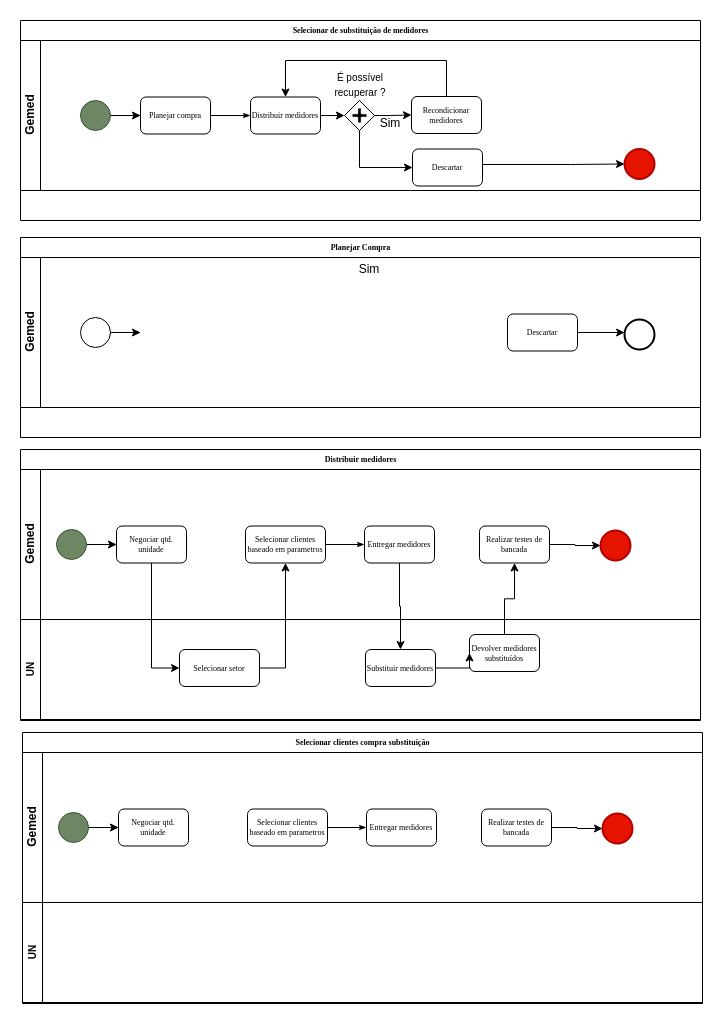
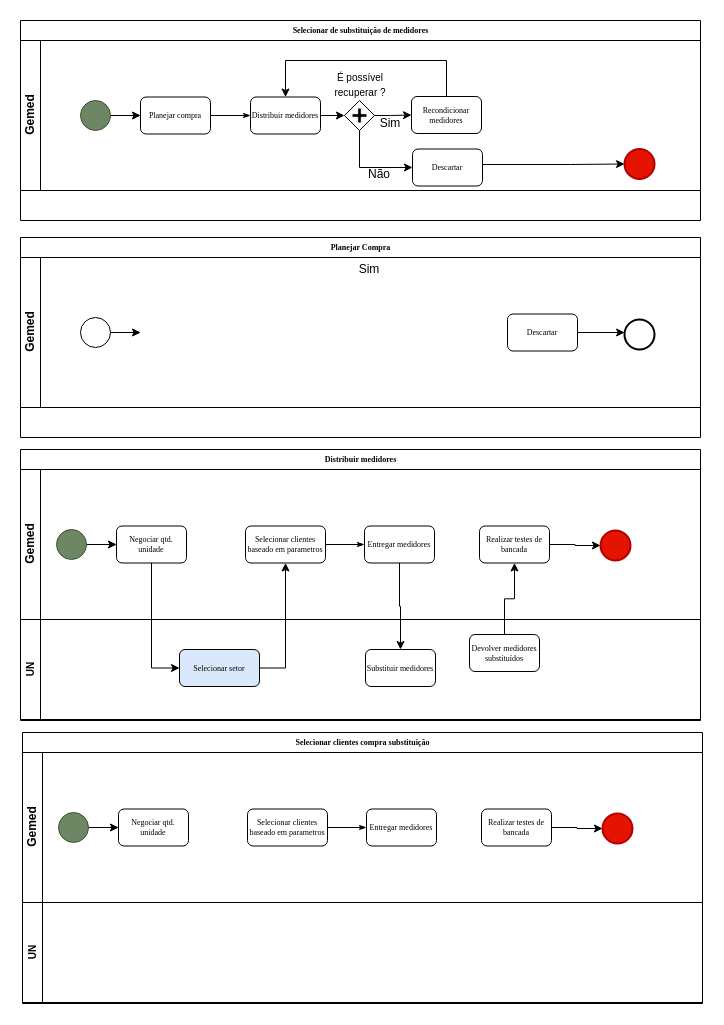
  <mxCell id="0" />
  <mxCell id="1" parent="0" />
  <mxCell id="2" value="Selecionar de substituição de medidores" style="swimlane;html=1;childLayout=stackLayout;horizontal=1;startSize=20;horizontalStack=0;rounded=0;shadow=0;labelBackgroundColor=none;strokeWidth=1;fontFamily=Verdana;fontSize=8;align=center;" parent="1" vertex="1"><mxGeometry x="20" y="20" width="680" height="200" as="geometry" /></mxCell>
  <mxCell id="3" value="Gemed" style="swimlane;html=1;startSize=20;horizontal=0;" parent="2" vertex="1"><mxGeometry y="20" width="680" height="150" as="geometry"><mxRectangle y="20" width="680" height="30" as="alternateBounds" /></mxGeometry></mxCell>
  <mxCell id="4" style="edgeStyle=orthogonalEdgeStyle;rounded=0;html=1;labelBackgroundColor=none;startArrow=none;startFill=0;startSize=5;endArrow=classicThin;endFill=1;endSize=5;jettySize=auto;orthogonalLoop=1;strokeWidth=1;fontFamily=Verdana;fontSize=8" parent="3" source="6" target="7" edge="1"><mxGeometry relative="1" as="geometry" /></mxCell>
  <mxCell id="5" value="" style="edgeStyle=orthogonalEdgeStyle;rounded=0;orthogonalLoop=1;jettySize=auto;html=1;" edge="1" parent="3" source="6" target="7"><mxGeometry relative="1" as="geometry" /></mxCell>
  <mxCell id="6" value="" style="ellipse;whiteSpace=wrap;html=1;rounded=0;shadow=0;labelBackgroundColor=none;strokeWidth=1;fontFamily=Verdana;fontSize=8;align=center;fillColor=#6d8764;fontColor=#ffffff;strokeColor=#3A5431;" parent="3" vertex="1"><mxGeometry x="60" y="60" width="30" height="30" as="geometry" /></mxCell>
  <mxCell id="7" value="Planejar compra" style="rounded=1;whiteSpace=wrap;html=1;shadow=0;labelBackgroundColor=none;strokeWidth=1;fontFamily=Verdana;fontSize=8;align=center;" parent="3" vertex="1"><mxGeometry x="120" y="56.5" width="70" height="37" as="geometry" /></mxCell>
  <mxCell id="8" style="edgeStyle=orthogonalEdgeStyle;rounded=0;orthogonalLoop=1;jettySize=auto;html=1;entryX=0;entryY=0.5;entryDx=0;entryDy=0;fontSize=10;" edge="1" parent="3" target="15"><mxGeometry relative="1" as="geometry"><mxPoint x="293.0" y="75" as="sourcePoint" /><mxPoint x="339" y="75" as="targetPoint" /></mxGeometry></mxCell>
  <mxCell id="9" value="Distribuir medidores" style="rounded=1;whiteSpace=wrap;html=1;shadow=0;labelBackgroundColor=none;strokeWidth=1;fontFamily=Verdana;fontSize=8;align=center;" parent="3" vertex="1"><mxGeometry x="230" y="56.5" width="70" height="37" as="geometry" /></mxCell>
  <mxCell id="10" value="" style="edgeStyle=orthogonalEdgeStyle;rounded=0;orthogonalLoop=1;jettySize=auto;html=1;entryX=0;entryY=0.5;entryDx=0;entryDy=0;exitX=1;exitY=0.5;exitDx=0;exitDy=0;" edge="1" parent="3" source="15" target="14"><mxGeometry relative="1" as="geometry"><mxPoint x="429.0" y="60" as="sourcePoint" /><mxPoint x="363.62" y="56.5" as="targetPoint" /><Array as="points"><mxPoint x="370" y="75" /></Array></mxGeometry></mxCell>
  <mxCell id="11" value="" style="ellipse;whiteSpace=wrap;html=1;rounded=0;shadow=0;labelBackgroundColor=none;strokeWidth=2;fontFamily=Verdana;fontSize=8;align=center;fillColor=#e51400;fontColor=#ffffff;strokeColor=#B20000;" parent="3" vertex="1"><mxGeometry x="604" y="108.5" width="30" height="30" as="geometry" /></mxCell>
  <mxCell id="12" style="edgeStyle=orthogonalEdgeStyle;rounded=0;html=1;labelBackgroundColor=none;startArrow=none;startFill=0;startSize=5;endArrow=classicThin;endFill=1;endSize=5;jettySize=auto;orthogonalLoop=1;strokeWidth=1;fontFamily=Verdana;fontSize=8;entryX=0;entryY=0.5;entryDx=0;entryDy=0;" parent="3" source="7" target="9" edge="1"><mxGeometry relative="1" as="geometry" /></mxCell>
  <mxCell id="13" style="edgeStyle=orthogonalEdgeStyle;rounded=0;orthogonalLoop=1;jettySize=auto;html=1;entryX=0.5;entryY=0;entryDx=0;entryDy=0;fontSize=10;exitX=0.5;exitY=0;exitDx=0;exitDy=0;" edge="1" parent="3" source="14" target="9"><mxGeometry relative="1" as="geometry"><Array as="points"><mxPoint x="426" y="20" /><mxPoint x="265" y="20" /></Array></mxGeometry></mxCell>
  <mxCell id="14" value="Recondicionar medidores" style="rounded=1;whiteSpace=wrap;html=1;shadow=0;labelBackgroundColor=none;strokeWidth=1;fontFamily=Verdana;fontSize=8;align=center;" vertex="1" parent="3"><mxGeometry x="391" y="56" width="70" height="37" as="geometry" /></mxCell>
  <mxCell id="15" value="" style="shape=mxgraph.bpmn.shape;html=1;verticalLabelPosition=bottom;labelBackgroundColor=#ffffff;verticalAlign=top;perimeter=rhombusPerimeter;background=gateway;outline=none;symbol=parallelGw;rounded=1;shadow=0;strokeWidth=1;fontFamily=Verdana;fontSize=8;align=center;" vertex="1" parent="3"><mxGeometry x="324" y="60" width="30" height="30" as="geometry" /></mxCell>
  <mxCell id="16" value="Sim" style="text;html=1;strokeColor=none;fillColor=none;align=center;verticalAlign=middle;whiteSpace=wrap;rounded=0;" vertex="1" parent="3"><mxGeometry x="340" y="73" width="60" height="20" as="geometry" /></mxCell>
  <mxCell id="17" value="&lt;font style=&quot;font-size: 10px;&quot;&gt;É possível recuperar ?&lt;/font&gt;" style="text;html=1;strokeColor=none;fillColor=none;align=center;verticalAlign=middle;whiteSpace=wrap;rounded=0;imageAlign=center;" vertex="1" parent="3"><mxGeometry x="300" y="29" width="80" height="29" as="geometry" /></mxCell>
+ <mxCell id="18" value="Não" style="text;html=1;strokeColor=none;fillColor=none;align=center;verticalAlign=middle;whiteSpace=wrap;rounded=0;" vertex="1" parent="3"><mxGeometry x="329" y="124" width="60" height="20" as="geometry" /></mxCell>
  <mxCell id="19" style="edgeStyle=orthogonalEdgeStyle;rounded=0;orthogonalLoop=1;jettySize=auto;html=1;exitX=1;exitY=0.5;exitDx=0;exitDy=0;entryX=0;entryY=0.5;entryDx=0;entryDy=0;" edge="1" parent="1" source="20" target="11"><mxGeometry relative="1" as="geometry"><mxPoint x="561" y="162.034" as="sourcePoint" /><mxPoint x="580" y="167" as="targetPoint" /><Array as="points"><mxPoint x="482" y="164" /><mxPoint x="570" y="164" /></Array></mxGeometry></mxCell>
  <mxCell id="20" value="Descartar" style="rounded=1;whiteSpace=wrap;html=1;shadow=0;labelBackgroundColor=none;strokeWidth=1;fontFamily=Verdana;fontSize=8;align=center;" vertex="1" parent="1"><mxGeometry x="412" y="148.5" width="70" height="37" as="geometry" /></mxCell>
  <mxCell id="21" style="edgeStyle=orthogonalEdgeStyle;rounded=0;orthogonalLoop=1;jettySize=auto;html=1;exitX=0.5;exitY=1;exitDx=0;exitDy=0;entryX=0;entryY=0.5;entryDx=0;entryDy=0;" edge="1" parent="1" source="15" target="20"><mxGeometry relative="1" as="geometry"><mxPoint x="510" y="115" as="targetPoint" /><Array as="points"><mxPoint x="359" y="167" /></Array></mxGeometry></mxCell>
  <mxCell id="22" value="Planejar Compra" style="swimlane;html=1;childLayout=stackLayout;horizontal=1;startSize=20;horizontalStack=0;rounded=0;shadow=0;labelBackgroundColor=none;strokeWidth=1;fontFamily=Verdana;fontSize=8;align=center;" vertex="1" parent="1"><mxGeometry x="20" y="237" width="680" height="200" as="geometry" /></mxCell>
  <mxCell id="23" value="Gemed" style="swimlane;html=1;startSize=20;horizontal=0;" vertex="1" parent="22"><mxGeometry y="20" width="680" height="150" as="geometry" /></mxCell>
  <mxCell id="24" style="edgeStyle=orthogonalEdgeStyle;rounded=0;html=1;labelBackgroundColor=none;startArrow=none;startFill=0;startSize=5;endArrow=classicThin;endFill=1;endSize=5;jettySize=auto;orthogonalLoop=1;strokeWidth=1;fontFamily=Verdana;fontSize=8" edge="1" parent="23" source="26"><mxGeometry relative="1" as="geometry"><mxPoint x="120" y="75.034" as="targetPoint" /></mxGeometry></mxCell>
  <mxCell id="25" value="" style="edgeStyle=orthogonalEdgeStyle;rounded=0;orthogonalLoop=1;jettySize=auto;html=1;" edge="1" parent="23" source="26"><mxGeometry relative="1" as="geometry"><mxPoint x="120" y="75.034" as="targetPoint" /></mxGeometry></mxCell>
  <mxCell id="26" value="" style="ellipse;whiteSpace=wrap;html=1;rounded=0;shadow=0;labelBackgroundColor=none;strokeWidth=1;fontFamily=Verdana;fontSize=8;align=center;" vertex="1" parent="23"><mxGeometry x="60" y="60" width="30" height="30" as="geometry" /></mxCell>
  <mxCell id="27" value="" style="ellipse;whiteSpace=wrap;html=1;rounded=0;shadow=0;labelBackgroundColor=none;strokeWidth=2;fontFamily=Verdana;fontSize=8;align=center;" vertex="1" parent="23"><mxGeometry x="604" y="62" width="30" height="30" as="geometry" /></mxCell>
  <mxCell id="28" value="Sim" style="text;html=1;strokeColor=none;fillColor=none;align=center;verticalAlign=middle;whiteSpace=wrap;rounded=0;" vertex="1" parent="23"><mxGeometry x="319" y="2" width="60" height="20" as="geometry" /></mxCell>
  <mxCell id="29" style="edgeStyle=orthogonalEdgeStyle;rounded=0;orthogonalLoop=1;jettySize=auto;html=1;" edge="1" parent="1" source="30" target="27"><mxGeometry relative="1" as="geometry"><mxPoint x="561" y="379.034" as="sourcePoint" /><mxPoint x="620" y="382" as="targetPoint" /><Array as="points"><mxPoint x="639" y="334" /></Array></mxGeometry></mxCell>
  <mxCell id="30" value="Descartar" style="rounded=1;whiteSpace=wrap;html=1;shadow=0;labelBackgroundColor=none;strokeWidth=1;fontFamily=Verdana;fontSize=8;align=center;" vertex="1" parent="1"><mxGeometry x="507" y="313.5" width="70" height="37" as="geometry" /></mxCell>
  <mxCell id="31" value="Distribuir medidores" style="swimlane;html=1;childLayout=stackLayout;horizontal=1;startSize=20;horizontalStack=0;rounded=0;shadow=0;labelBackgroundColor=none;strokeWidth=1;fontFamily=Verdana;fontSize=8;align=center;" vertex="1" parent="1"><mxGeometry x="20" y="449" width="680" height="271" as="geometry" /></mxCell>
  <mxCell id="32" value="Gemed" style="swimlane;html=1;startSize=20;horizontal=0;" vertex="1" parent="31"><mxGeometry y="20" width="680" height="150" as="geometry"><mxRectangle y="20" width="680" height="30" as="alternateBounds" /></mxGeometry></mxCell>
  <mxCell id="33" style="edgeStyle=orthogonalEdgeStyle;rounded=0;html=1;labelBackgroundColor=none;startArrow=none;startFill=0;startSize=5;endArrow=classicThin;endFill=1;endSize=5;jettySize=auto;orthogonalLoop=1;strokeWidth=1;fontFamily=Verdana;fontSize=8" edge="1" parent="32" source="35" target="36"><mxGeometry relative="1" as="geometry" /></mxCell>
  <mxCell id="34" value="" style="edgeStyle=orthogonalEdgeStyle;rounded=0;orthogonalLoop=1;jettySize=auto;html=1;" edge="1" parent="32" source="35" target="36"><mxGeometry relative="1" as="geometry" /></mxCell>
  <mxCell id="35" value="" style="ellipse;whiteSpace=wrap;html=1;rounded=0;shadow=0;labelBackgroundColor=none;strokeWidth=1;fontFamily=Verdana;fontSize=8;align=center;fillColor=#6d8764;fontColor=#ffffff;strokeColor=#3A5431;" vertex="1" parent="32"><mxGeometry x="36" y="60" width="30" height="30" as="geometry" /></mxCell>
  <mxCell id="36" value="Negociar qtd. unidade" style="rounded=1;whiteSpace=wrap;html=1;shadow=0;labelBackgroundColor=none;strokeWidth=1;fontFamily=Verdana;fontSize=8;align=center;" vertex="1" parent="32"><mxGeometry x="96" y="56.5" width="70" height="37" as="geometry" /></mxCell>
  <mxCell id="37" value="Selecionar clientes baseado em parametros" style="rounded=1;whiteSpace=wrap;html=1;shadow=0;labelBackgroundColor=none;strokeWidth=1;fontFamily=Verdana;fontSize=8;align=center;" vertex="1" parent="32"><mxGeometry x="225" y="56.5" width="80" height="37" as="geometry" /></mxCell>
  <mxCell id="38" value="" style="ellipse;whiteSpace=wrap;html=1;rounded=0;shadow=0;labelBackgroundColor=none;strokeWidth=2;fontFamily=Verdana;fontSize=8;align=center;fillColor=#e51400;fontColor=#ffffff;strokeColor=#B20000;" vertex="1" parent="32"><mxGeometry x="580" y="61" width="30" height="30" as="geometry" /></mxCell>
  <mxCell id="39" style="edgeStyle=orthogonalEdgeStyle;rounded=0;html=1;labelBackgroundColor=none;startArrow=none;startFill=0;startSize=5;endArrow=classicThin;endFill=1;endSize=5;jettySize=auto;orthogonalLoop=1;strokeWidth=1;fontFamily=Verdana;fontSize=8" edge="1" parent="32" source="37" target="40"><mxGeometry relative="1" as="geometry"><mxPoint x="320" y="70" as="targetPoint" /></mxGeometry></mxCell>
  <mxCell id="40" value="Entregar medidores" style="rounded=1;whiteSpace=wrap;html=1;shadow=0;labelBackgroundColor=none;strokeWidth=1;fontFamily=Verdana;fontSize=8;align=center;" vertex="1" parent="32"><mxGeometry x="344" y="56.5" width="70" height="37" as="geometry" /></mxCell>
  <mxCell id="41" style="edgeStyle=orthogonalEdgeStyle;rounded=0;orthogonalLoop=1;jettySize=auto;html=1;fontSize=10;entryX=0;entryY=0.5;entryDx=0;entryDy=0;" edge="1" parent="32" source="42" target="38"><mxGeometry relative="1" as="geometry"><mxPoint x="600" y="77" as="targetPoint" /></mxGeometry></mxCell>
  <mxCell id="42" value="Realizar testes de bancada" style="rounded=1;whiteSpace=wrap;html=1;shadow=0;labelBackgroundColor=none;strokeWidth=1;fontFamily=Verdana;fontSize=8;align=center;" vertex="1" parent="32"><mxGeometry x="459" y="56.5" width="70" height="37" as="geometry" /></mxCell>
  <mxCell id="43" value="UN" style="swimlane;horizontal=0;whiteSpace=wrap;html=1;fontSize=10;startSize=20;" vertex="1" parent="31"><mxGeometry y="170" width="680" height="100" as="geometry" /></mxCell>
- <mxCell id="44" value="Selecionar setor" style="rounded=1;whiteSpace=wrap;html=1;shadow=0;labelBackgroundColor=none;strokeWidth=1;fontFamily=Verdana;fontSize=8;align=center;" vertex="1" parent="43"><mxGeometry x="159" y="30" width="80" height="37" as="geometry" /></mxCell>
+ <mxCell id="44" value="Selecionar setor" style="rounded=1;whiteSpace=wrap;html=1;shadow=0;labelBackgroundColor=none;strokeWidth=1;fontFamily=Verdana;fontSize=8;align=center;fillColor=#dae8fc;" vertex="1" parent="43"><mxGeometry x="159" y="30" width="80" height="37" as="geometry" /></mxCell>
  <mxCell id="45" value="Substituir medidores" style="rounded=1;whiteSpace=wrap;html=1;shadow=0;labelBackgroundColor=none;strokeWidth=1;fontFamily=Verdana;fontSize=8;align=center;" vertex="1" parent="43"><mxGeometry x="345" y="30" width="70" height="37" as="geometry" /></mxCell>
  <mxCell id="46" style="edgeStyle=orthogonalEdgeStyle;rounded=0;orthogonalLoop=1;jettySize=auto;html=1;entryX=0;entryY=0.5;entryDx=0;entryDy=0;fontSize=10;exitX=0.5;exitY=1;exitDx=0;exitDy=0;" edge="1" parent="31" source="36" target="44"><mxGeometry relative="1" as="geometry" /></mxCell>
  <mxCell id="47" style="edgeStyle=orthogonalEdgeStyle;rounded=0;orthogonalLoop=1;jettySize=auto;html=1;entryX=0.5;entryY=1;entryDx=0;entryDy=0;fontSize=10;exitX=1;exitY=0.5;exitDx=0;exitDy=0;" edge="1" parent="31" source="44" target="37"><mxGeometry relative="1" as="geometry" /></mxCell>
  <mxCell id="48" style="edgeStyle=orthogonalEdgeStyle;rounded=0;orthogonalLoop=1;jettySize=auto;html=1;entryX=0.5;entryY=0;entryDx=0;entryDy=0;" edge="1" parent="31" source="40" target="45"><mxGeometry relative="1" as="geometry"><mxPoint x="385" y="200" as="targetPoint" /></mxGeometry></mxCell>
  <mxCell id="49" style="edgeStyle=orthogonalEdgeStyle;rounded=0;orthogonalLoop=1;jettySize=auto;html=1;entryX=0.5;entryY=1;entryDx=0;entryDy=0;fontSize=10;exitX=0.5;exitY=0;exitDx=0;exitDy=0;" edge="1" parent="1" source="50" target="42"><mxGeometry relative="1" as="geometry"><mxPoint x="502.034" y="650" as="sourcePoint" /><mxPoint x="512" y="563.5" as="targetPoint" /></mxGeometry></mxCell>
  <mxCell id="50" value="Devolver medidores substituídos" style="rounded=1;whiteSpace=wrap;html=1;shadow=0;labelBackgroundColor=none;strokeWidth=1;fontFamily=Verdana;fontSize=8;align=center;" vertex="1" parent="1"><mxGeometry x="469" y="634" width="70" height="37" as="geometry" /></mxCell>
- <mxCell id="51" style="edgeStyle=orthogonalEdgeStyle;rounded=0;orthogonalLoop=1;jettySize=auto;html=1;exitX=1;exitY=0.5;exitDx=0;exitDy=0;entryX=0;entryY=0.5;entryDx=0;entryDy=0;fontSize=10;" edge="1" parent="1" source="45" target="50"><mxGeometry relative="1" as="geometry" /></mxCell>
  <mxCell id="52" value="Selecionar clientes compra substituição" style="swimlane;html=1;childLayout=stackLayout;horizontal=1;startSize=20;horizontalStack=0;rounded=0;shadow=0;labelBackgroundColor=none;strokeWidth=1;fontFamily=Verdana;fontSize=8;align=center;" vertex="1" parent="1"><mxGeometry x="22" y="732" width="680" height="271" as="geometry" /></mxCell>
  <mxCell id="53" value="Gemed" style="swimlane;html=1;startSize=20;horizontal=0;" vertex="1" parent="52"><mxGeometry y="20" width="680" height="150" as="geometry"><mxRectangle y="20" width="680" height="30" as="alternateBounds" /></mxGeometry></mxCell>
  <mxCell id="54" style="edgeStyle=orthogonalEdgeStyle;rounded=0;html=1;labelBackgroundColor=none;startArrow=none;startFill=0;startSize=5;endArrow=classicThin;endFill=1;endSize=5;jettySize=auto;orthogonalLoop=1;strokeWidth=1;fontFamily=Verdana;fontSize=8" edge="1" parent="53" source="56" target="57"><mxGeometry relative="1" as="geometry" /></mxCell>
  <mxCell id="55" value="" style="edgeStyle=orthogonalEdgeStyle;rounded=0;orthogonalLoop=1;jettySize=auto;html=1;" edge="1" parent="53" source="56" target="57"><mxGeometry relative="1" as="geometry" /></mxCell>
  <mxCell id="56" value="" style="ellipse;whiteSpace=wrap;html=1;rounded=0;shadow=0;labelBackgroundColor=none;strokeWidth=1;fontFamily=Verdana;fontSize=8;align=center;fillColor=#6d8764;fontColor=#ffffff;strokeColor=#3A5431;" vertex="1" parent="53"><mxGeometry x="36" y="60" width="30" height="30" as="geometry" /></mxCell>
  <mxCell id="57" value="Negociar qtd. unidade" style="rounded=1;whiteSpace=wrap;html=1;shadow=0;labelBackgroundColor=none;strokeWidth=1;fontFamily=Verdana;fontSize=8;align=center;" vertex="1" parent="53"><mxGeometry x="96" y="56.5" width="70" height="37" as="geometry" /></mxCell>
  <mxCell id="58" value="Selecionar clientes baseado em parametros" style="rounded=1;whiteSpace=wrap;html=1;shadow=0;labelBackgroundColor=none;strokeWidth=1;fontFamily=Verdana;fontSize=8;align=center;" vertex="1" parent="53"><mxGeometry x="225" y="56.5" width="80" height="37" as="geometry" /></mxCell>
  <mxCell id="59" value="" style="ellipse;whiteSpace=wrap;html=1;rounded=0;shadow=0;labelBackgroundColor=none;strokeWidth=2;fontFamily=Verdana;fontSize=8;align=center;fillColor=#e51400;fontColor=#ffffff;strokeColor=#B20000;" vertex="1" parent="53"><mxGeometry x="580" y="61" width="30" height="30" as="geometry" /></mxCell>
  <mxCell id="60" style="edgeStyle=orthogonalEdgeStyle;rounded=0;html=1;labelBackgroundColor=none;startArrow=none;startFill=0;startSize=5;endArrow=classicThin;endFill=1;endSize=5;jettySize=auto;orthogonalLoop=1;strokeWidth=1;fontFamily=Verdana;fontSize=8" edge="1" parent="53" source="58" target="61"><mxGeometry relative="1" as="geometry"><mxPoint x="320" y="70" as="targetPoint" /></mxGeometry></mxCell>
  <mxCell id="61" value="Entregar medidores" style="rounded=1;whiteSpace=wrap;html=1;shadow=0;labelBackgroundColor=none;strokeWidth=1;fontFamily=Verdana;fontSize=8;align=center;" vertex="1" parent="53"><mxGeometry x="344" y="56.5" width="70" height="37" as="geometry" /></mxCell>
  <mxCell id="62" style="edgeStyle=orthogonalEdgeStyle;rounded=0;orthogonalLoop=1;jettySize=auto;html=1;fontSize=10;entryX=0;entryY=0.5;entryDx=0;entryDy=0;" edge="1" parent="53" source="63" target="59"><mxGeometry relative="1" as="geometry"><mxPoint x="600" y="77" as="targetPoint" /></mxGeometry></mxCell>
  <mxCell id="63" value="Realizar testes de bancada" style="rounded=1;whiteSpace=wrap;html=1;shadow=0;labelBackgroundColor=none;strokeWidth=1;fontFamily=Verdana;fontSize=8;align=center;" vertex="1" parent="53"><mxGeometry x="459" y="56.5" width="70" height="37" as="geometry" /></mxCell>
  <mxCell id="64" value="UN" style="swimlane;horizontal=0;whiteSpace=wrap;html=1;fontSize=10;startSize=20;" vertex="1" parent="52"><mxGeometry y="170" width="680" height="100" as="geometry" /></mxCell>
